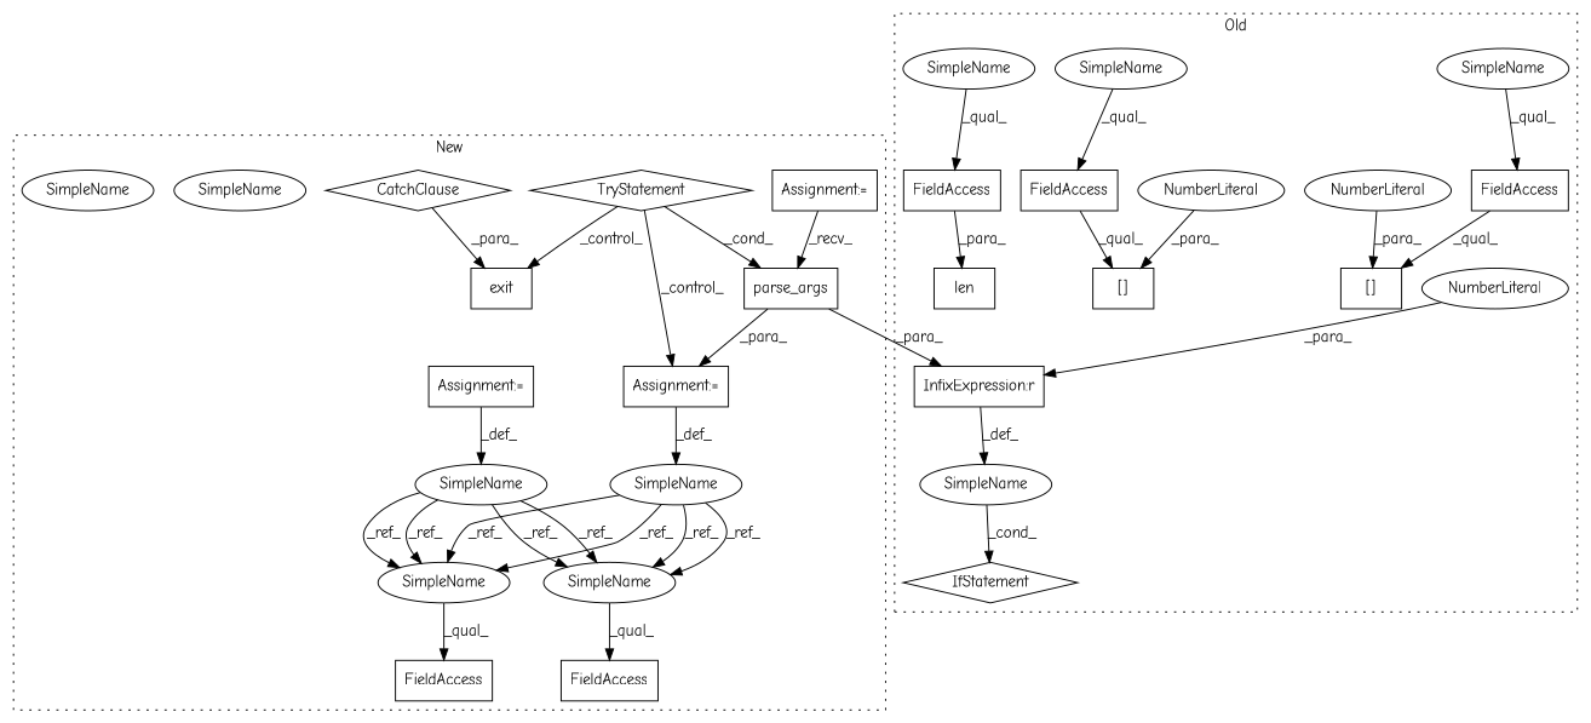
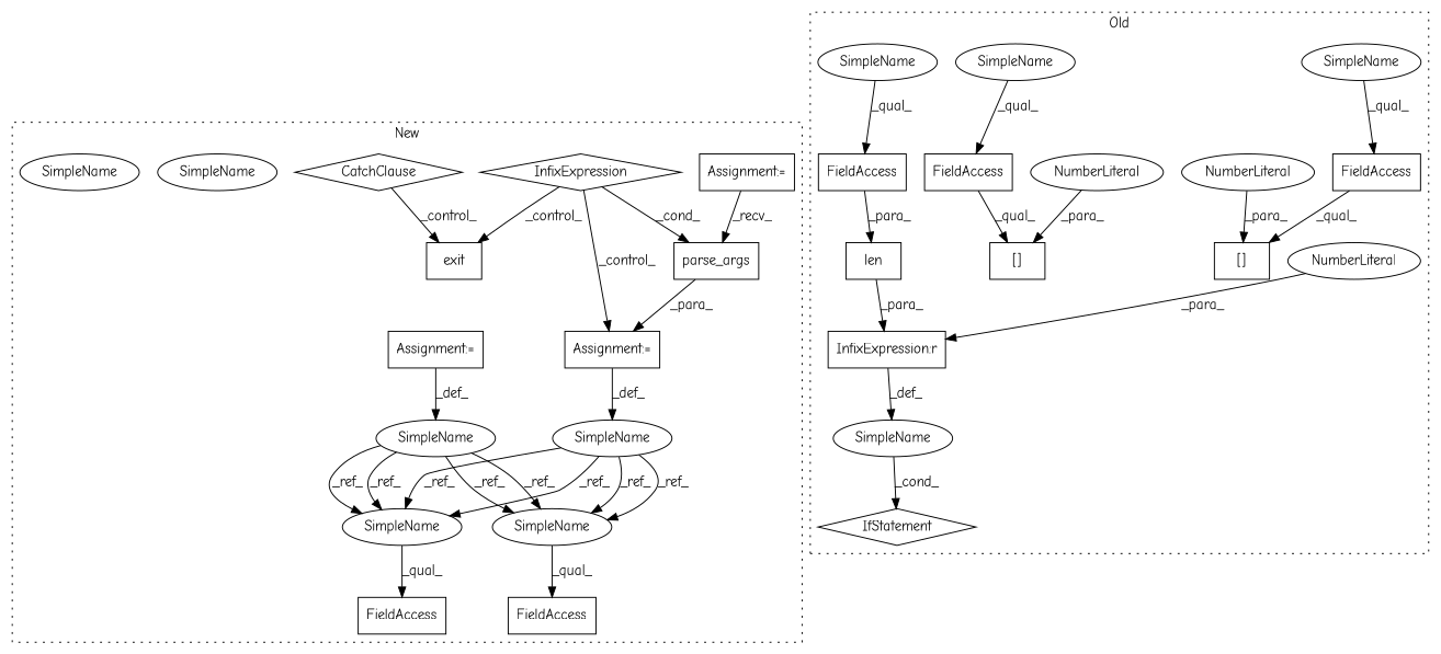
  digraph {
    fontname="Comic Neue"
    node [a=42 fontname="Comic Neue" l=4 s=18665 shape=box]
    edge [fontname="Comic Neue"]
    n1 [a=32 l="4,1" label=len s="13140,13152"]
    n2 [a=25 l="4,2" label=IfStatement s="13136,13157" shape=diamond]
    n3 [a=27 l=3 label="InfixExpression:r" s=13153]
    n4 [a=34 l=1 label=NumberLiteral s=13156 shape=ellipse]
    n5 [label=SimpleName shape=ellipse l="" s=""]
    n6 [a=22 l=8 label=FieldAccess s=13144]
    n7 [a=22 l=8 label=FieldAccess s=13289]
    n8 [a=2 l="9,1" label="[]" s="13289,13299"]
    n9 [a=34 l=1 label=NumberLiteral s=13298 shape=ellipse]
    n10 [a=22 l=8 label=FieldAccess s=13852]
    n11 [a=2 l="9,1" label="[]" s="13852,13862"]
    n12 [a=34 l=1 label=NumberLiteral s=13861 shape=ellipse]
    n13 [l=3 label=SimpleName s=13289 shape=ellipse]
    n14 [l=3 label=SimpleName s=13144 shape=ellipse]
    n15 [l=3 label=SimpleName s=13852 shape=ellipse]
    n16 [a=32 l=6 label=exit s=18374]
    n17 [a=12 l="11,2" label=CatchClause s="18326,18360" shape=diamond]
-   n18 [a=54 label=TryStatement s=18281 shape=diamond]
+   n18 [a=54 label=InfixExpression s=18281 shape=diamond]
    n19 [a=7 l=1 label="Assignment:=" s=18297]
    n20 [a=7 l=6 label="Assignment:=" s=18195]
    n21 [a=22 l=8 label=FieldAccess]
    n22 [label=SimpleName s=18293 shape=ellipse]
    n23 [a=22 l=17 label=FieldAccess s=19188]
    n24 [label=SimpleName s=17796 shape=ellipse]
    n25 [a=32 l=12 label=parse_args s=18305]
    n26 [a=7 label="Assignment:=" s=17796]
    n27 [label=SimpleName s=19188 shape=ellipse]
    n28 [label=SimpleName shape=ellipse]
    n29 [label=SimpleName shape=ellipse]
    n30 [label=SimpleName s=19188 shape=ellipse]
    subgraph cluster_1 {
      label=Old
      style=dotted
      n1
      n2
      n3
      n4
      n5
      n6
      n7
      n8
      n9
      n10
      n11
      n12
      n13
      n14
      n15
    }
    subgraph cluster_2 {
      label=New
      style=dotted
      n16
      n17
      n18
      n19
      n20
      n21
      n22
      n23
      n24
      n25
      n26
      n27
      n28
      n29
      n30
    }
-   n25 -> n3 [label=_para_]
+   n1 -> n3 [label=_para_]
    n3 -> n5 [label=_def_]
    n4 -> n3 [label=_para_]
    n5 -> n2 [label=_cond_]
    n6 -> n1 [label=_para_]
    n7 -> n8 [label=_qual_]
    n9 -> n8 [label=_para_]
    n10 -> n11 [label=_qual_]
    n12 -> n11 [label=_para_]
    n13 -> n7 [label=_qual_]
    n14 -> n6 [label=_qual_]
    n15 -> n10 [label=_qual_]
-   n17 -> n16 [label=_para_]
+   n17 -> n16 [label=_control_]
    n18 -> n16 [label=_control_]
    n18 -> n19 [label=_control_]
    n18 -> n25 [label=_cond_]
    n19 -> n22 [label=_def_]
    n20 -> n25 [label=_recv_]
    n22 -> n29 [label=_ref_]
    n22 -> n29 [label=_ref_]
    n22 -> n30 [label=_ref_]
    n22 -> n30 [label=_ref_]
    n24 -> n29 [label=_ref_]
    n24 -> n29 [label=_ref_]
    n24 -> n30 [label=_ref_]
    n24 -> n30 [label=_ref_]
    n25 -> n19 [label=_para_]
    n26 -> n24 [label=_def_]
    n29 -> n21 [label=_qual_]
    n30 -> n23 [label=_qual_]
  }
